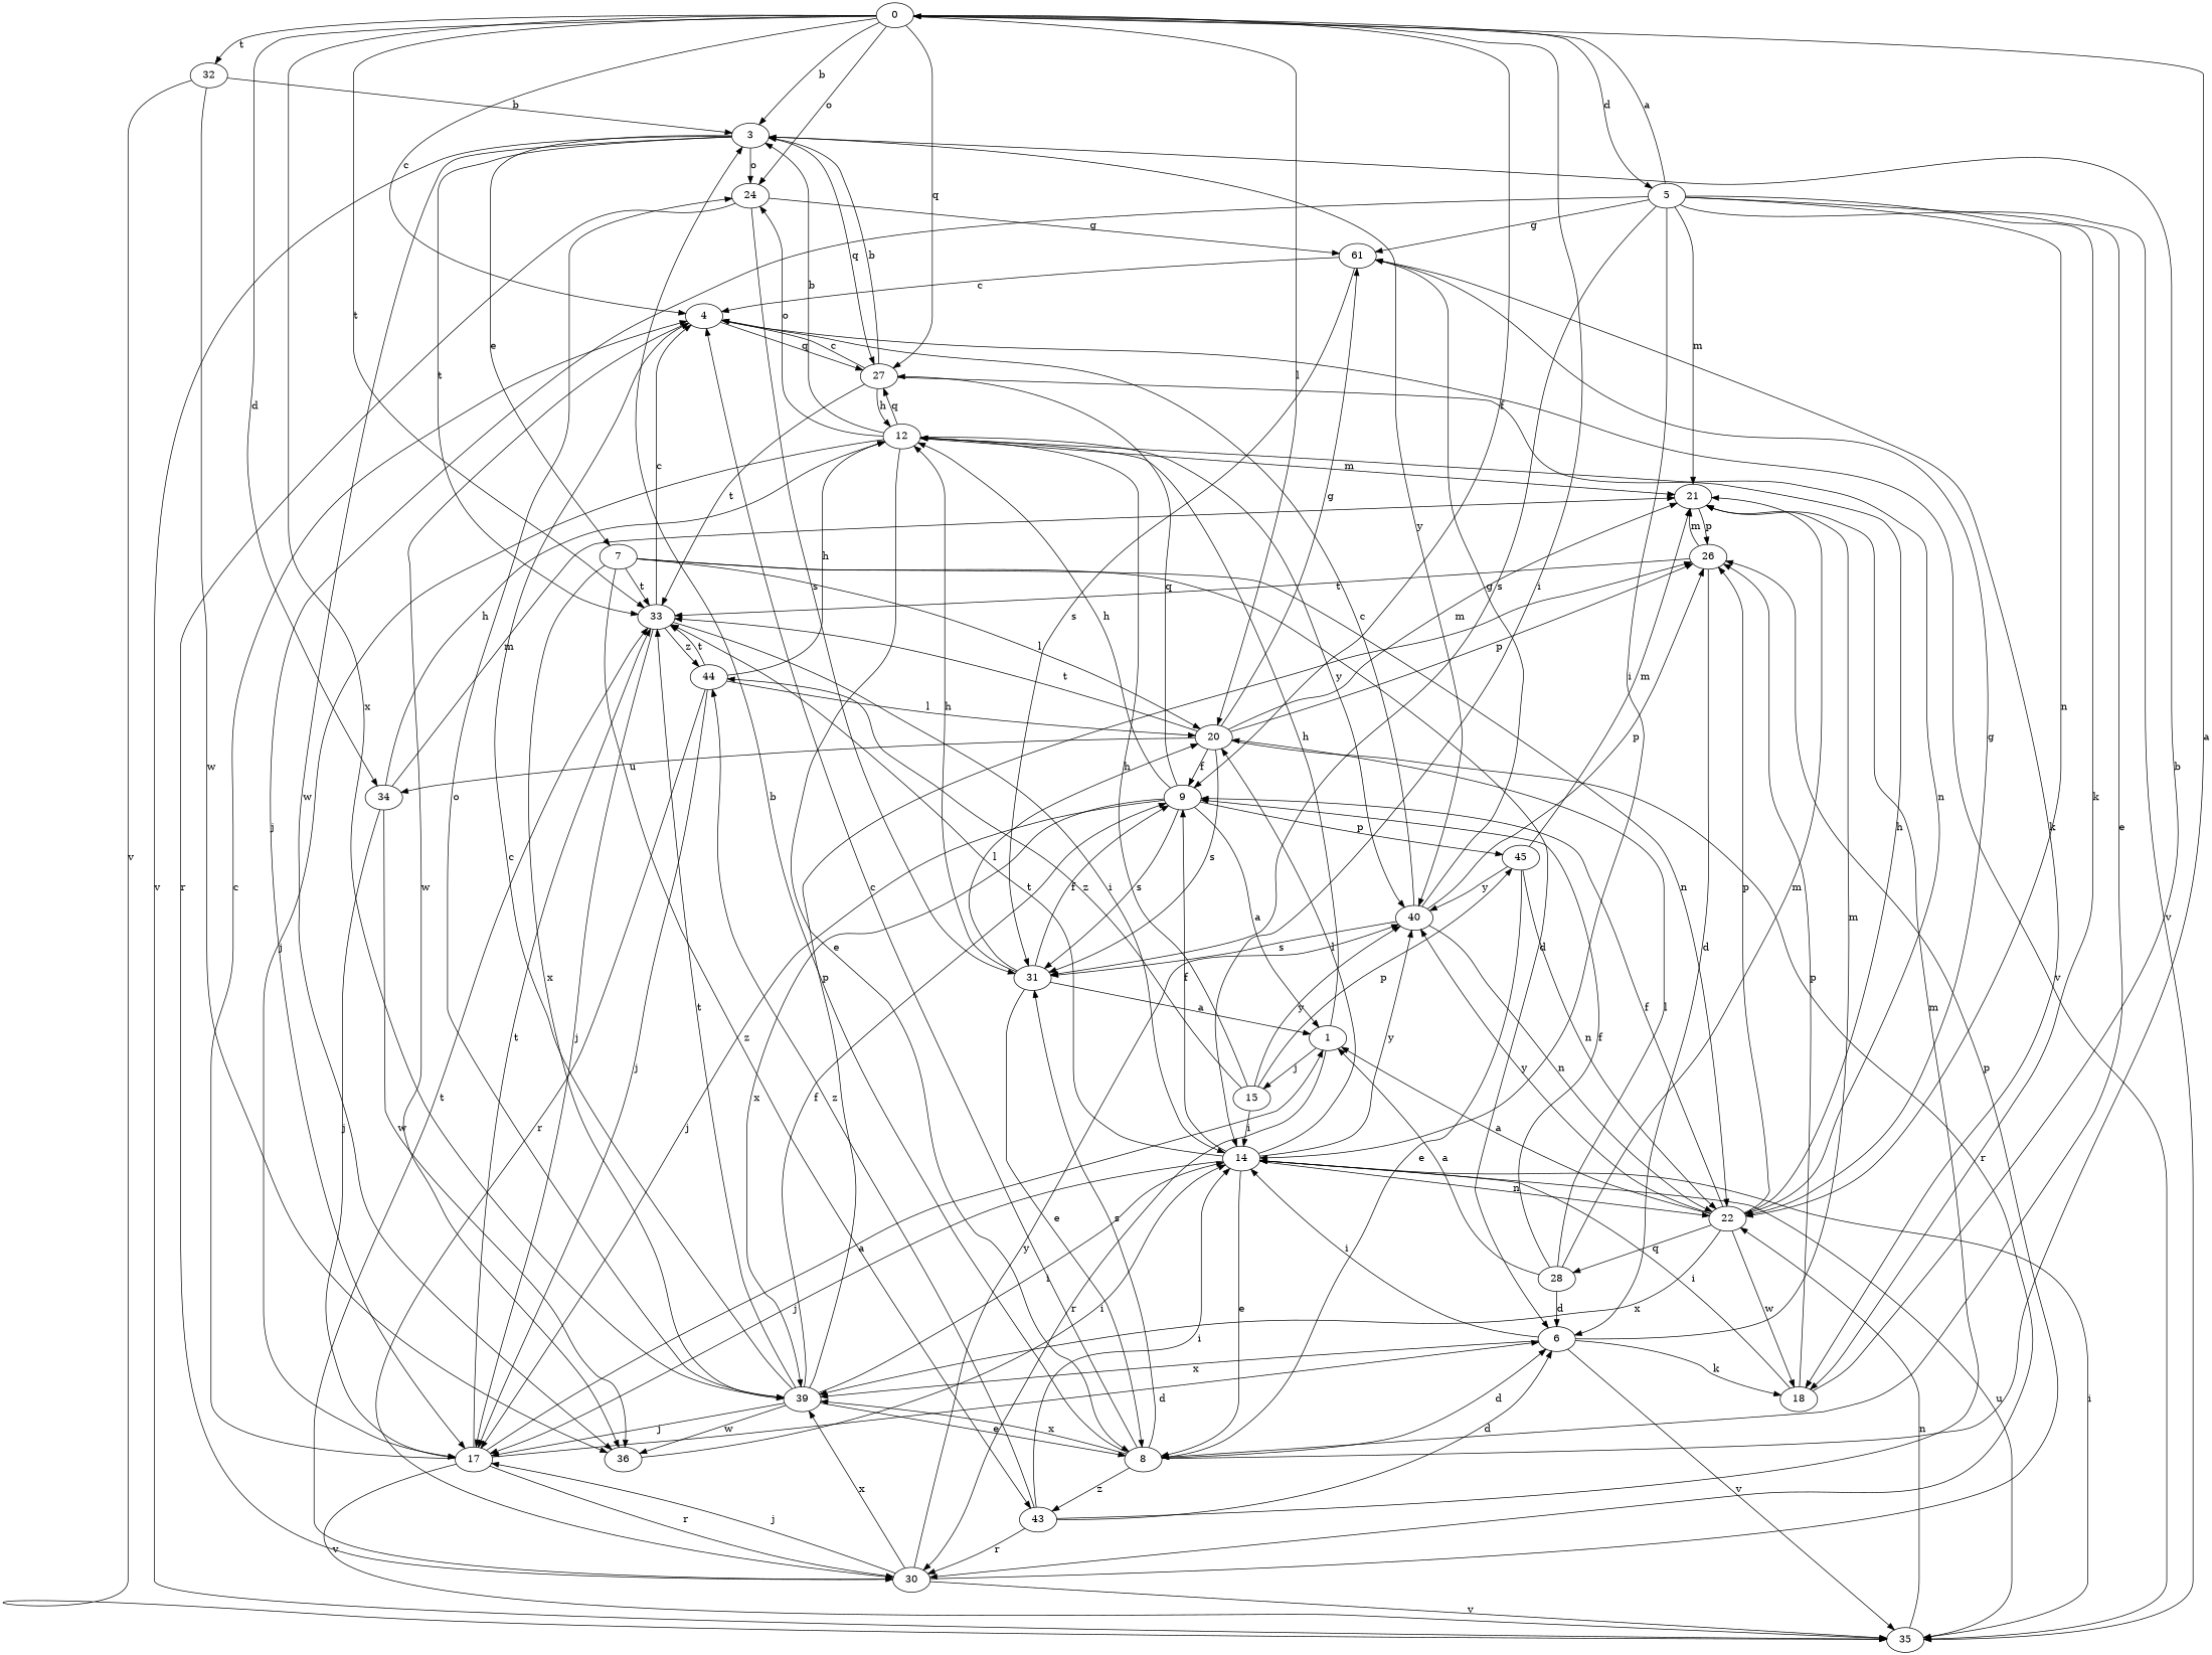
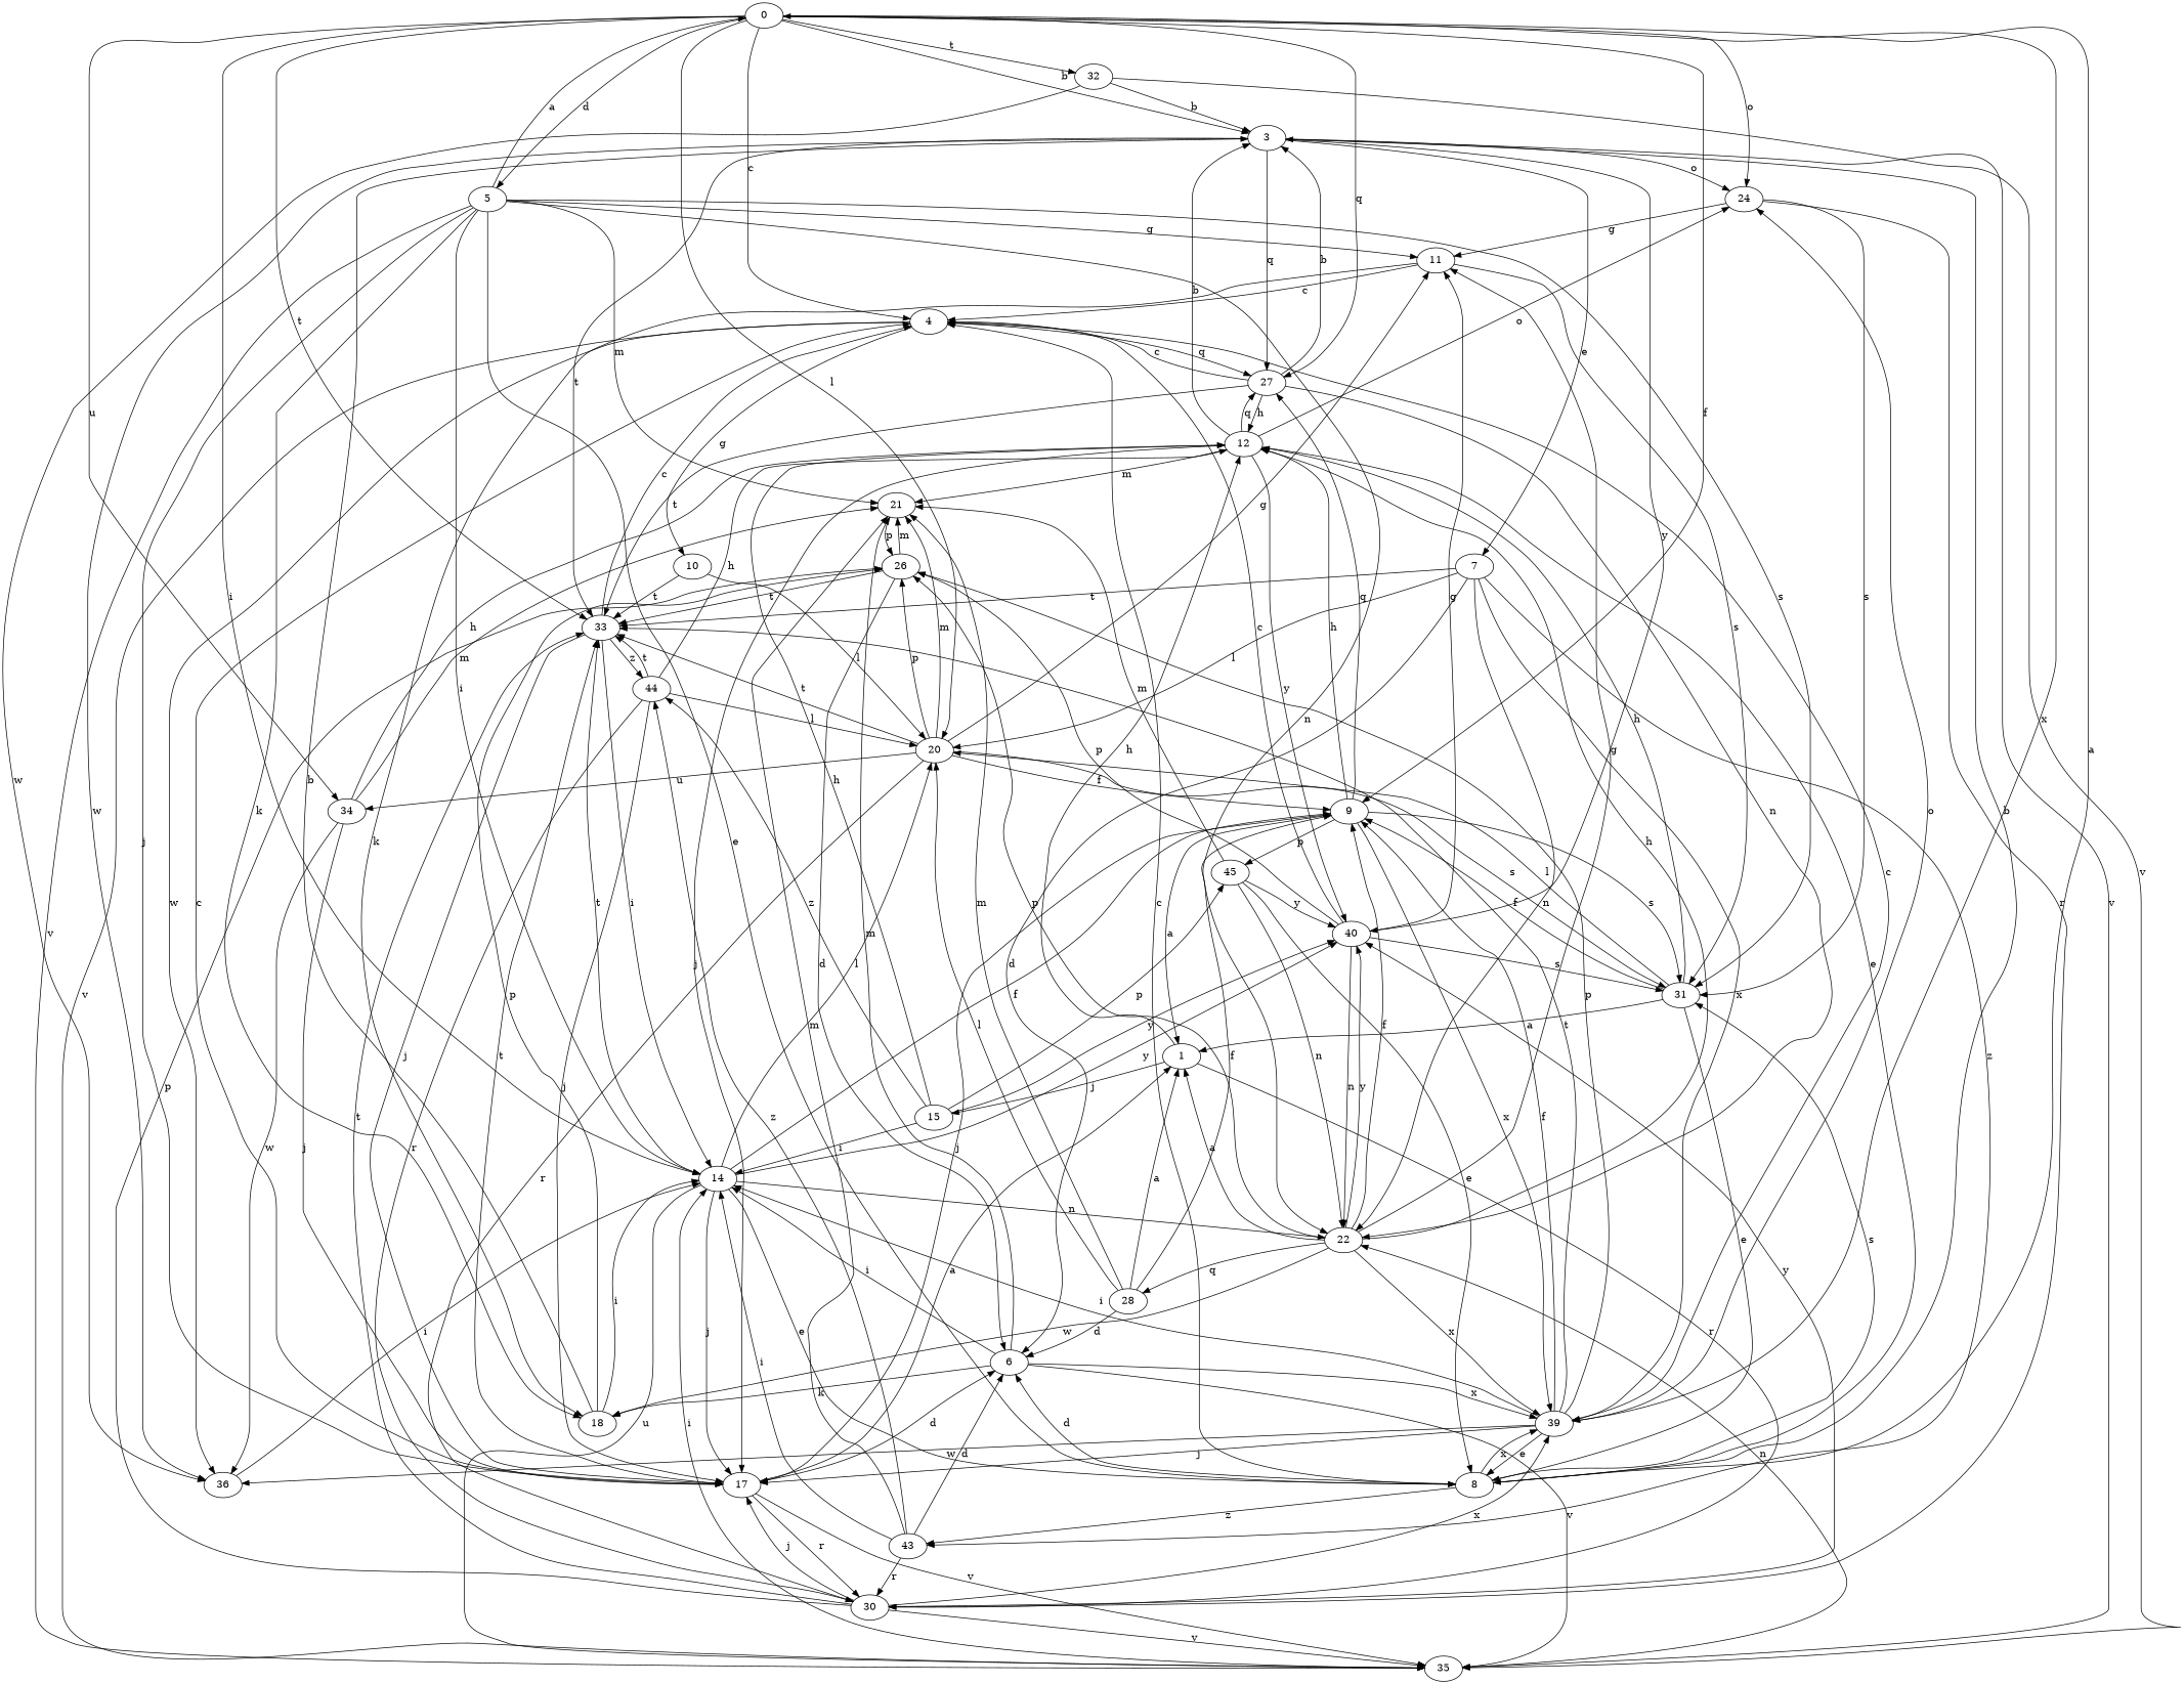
  strict digraph {
    0
    3
    4
    5
    9
    14
    20
    24
    27
    32
    33
    34
    39
    7
    35
    36
    40
+   10
    8
-   11 [label=61]
+   11
    17
    18
    21
    22
    31
    1
    12
    n28 [label=45]
    30
    26
    44
    15
    6
    43
    28
    0 -> 3 [label=b]
    0 -> 4 [label=c]
    0 -> 5 [label=d]
    0 -> 9 [label=f]
    0 -> 14 [label=i]
    0 -> 20 [label=l]
    0 -> 24 [label=o]
    0 -> 27 [label=q]
    0 -> 32 [label=t]
    0 -> 33 [label=t]
-   0 -> 34 [label=d]
+   0 -> 34 [label=u]
    0 -> 39 [label=x]
    3 -> 24 [label=o]
    3 -> 27 [label=q]
    3 -> 33 [label=t]
    3 -> 7 [label=e]
    3 -> 35 [label=v]
    3 -> 36 [label=w]
    3 -> 40 [label=y]
    4 -> 27 [label=q]
    4 -> 35 [label=v]
    4 -> 36 [label=w]
+   4 -> 10 [label=g]
    5 -> 0 [label=a]
    5 -> 14 [label=i]
    5 -> 35 [label=v]
    5 -> 8 [label=e]
    5 -> 11 [label=g]
    5 -> 17 [label=j]
    5 -> 18 [label=k]
    5 -> 21 [label=m]
    5 -> 22 [label=n]
    5 -> 31 [label=s]
    9 -> 27 [label=q]
    9 -> 39 [label=x]
    9 -> 17 [label=j]
    9 -> 31 [label=s]
    9 -> 1 [label=a]
    9 -> 12 [label=h]
    9 -> n28 [label=p]
    14 -> 9 [label=f]
    14 -> 20 [label=l]
    14 -> 33 [label=t]
    14 -> 35 [label=u]
    14 -> 40 [label=y]
    14 -> 8 [label=e]
    14 -> 17 [label=j]
    14 -> 22 [label=n]
    20 -> 9 [label=f]
    20 -> 33 [label=t]
    20 -> 34 [label=u]
    20 -> 11 [label=g]
    20 -> 21 [label=m]
    20 -> 31 [label=s]
    20 -> 30 [label=r]
    20 -> 26 [label=p]
    24 -> 11 [label=g]
    24 -> 31 [label=s]
    24 -> 30 [label=r]
    27 -> 3 [label=b]
    27 -> 4 [label=c]
    27 -> 33 [label=t]
    27 -> 22 [label=n]
    27 -> 12 [label=h]
    32 -> 3 [label=b]
    32 -> 35 [label=v]
    32 -> 36 [label=w]
    33 -> 4 [label=c]
    33 -> 14 [label=i]
    33 -> 17 [label=j]
    33 -> 44 [label=z]
    34 -> 36 [label=w]
    34 -> 17 [label=j]
    34 -> 21 [label=m]
    34 -> 12 [label=h]
    39 -> 4 [label=c]
    39 -> 9 [label=f]
    39 -> 14 [label=i]
    39 -> 24 [label=o]
    39 -> 33 [label=t]
    39 -> 36 [label=w]
    39 -> 8 [label=e]
    39 -> 17 [label=j]
    39 -> 26 [label=p]
    7 -> 20 [label=l]
    7 -> 33 [label=t]
    7 -> 39 [label=x]
    7 -> 22 [label=n]
    7 -> 6 [label=d]
    7 -> 43 [label=z]
    35 -> 14 [label=i]
    35 -> 22 [label=n]
    36 -> 14 [label=i]
    40 -> 4 [label=c]
    40 -> 11 [label=g]
    40 -> 22 [label=n]
    40 -> 31 [label=s]
    40 -> 26 [label=p]
+   10 -> 20 [label=l]
+   10 -> 33 [label=t]
    8 -> 0 [label=a]
    8 -> 3 [label=b]
    8 -> 4 [label=c]
    8 -> 39 [label=x]
    8 -> 31 [label=s]
    8 -> 6 [label=d]
    8 -> 43 [label=z]
    11 -> 4 [label=c]
    11 -> 18 [label=k]
    11 -> 31 [label=s]
    17 -> 4 [label=c]
    17 -> 33 [label=t]
    17 -> 35 [label=v]
    17 -> 1 [label=a]
    17 -> 30 [label=r]
    17 -> 6 [label=d]
    18 -> 3 [label=b]
    18 -> 14 [label=i]
    18 -> 26 [label=p]
    21 -> 26 [label=p]
    22 -> 9 [label=f]
    22 -> 39 [label=x]
    22 -> 40 [label=y]
    22 -> 11 [label=g]
    22 -> 18 [label=w]
    22 -> 1 [label=a]
    22 -> 12 [label=h]
    22 -> 26 [label=p]
    22 -> 28 [label=q]
    31 -> 9 [label=f]
    31 -> 20 [label=l]
    31 -> 8 [label=e]
    31 -> 1 [label=a]
    31 -> 12 [label=h]
    1 -> 12 [label=h]
    1 -> 30 [label=r]
    1 -> 15 [label=j]
    12 -> 3 [label=b]
    12 -> 24 [label=o]
    12 -> 27 [label=q]
    12 -> 40 [label=y]
    12 -> 8 [label=e]
    12 -> 17 [label=j]
    12 -> 21 [label=m]
    n28 -> 40 [label=y]
    n28 -> 8 [label=e]
    n28 -> 21 [label=m]
    n28 -> 22 [label=n]
    30 -> 33 [label=t]
    30 -> 39 [label=x]
    30 -> 35 [label=v]
    30 -> 40 [label=y]
    30 -> 17 [label=j]
    30 -> 26 [label=p]
    26 -> 33 [label=t]
    26 -> 21 [label=m]
    26 -> 6 [label=d]
    44 -> 20 [label=l]
    44 -> 33 [label=t]
    44 -> 17 [label=j]
    44 -> 12 [label=h]
    44 -> 30 [label=r]
    15 -> 14 [label=i]
    15 -> 40 [label=y]
    15 -> 12 [label=h]
    15 -> n28 [label=p]
    15 -> 44 [label=z]
    6 -> 14 [label=i]
    6 -> 39 [label=x]
    6 -> 35 [label=v]
    6 -> 18 [label=k]
    6 -> 21 [label=m]
    43 -> 14 [label=i]
    43 -> 21 [label=m]
    43 -> 30 [label=r]
    43 -> 44 [label=z]
    43 -> 6 [label=d]
    28 -> 9 [label=f]
    28 -> 20 [label=l]
    28 -> 21 [label=m]
    28 -> 1 [label=a]
    28 -> 6 [label=d]
  }
